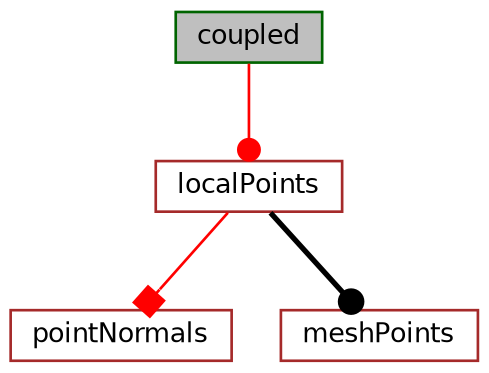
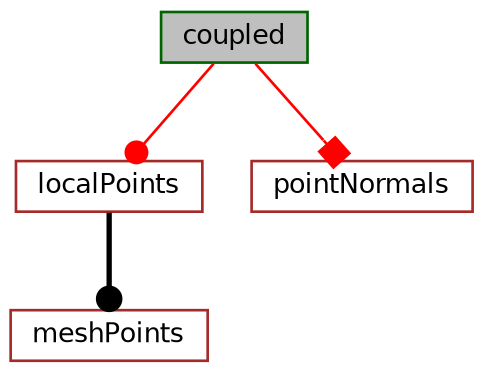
  digraph {
    rankdir=TB
    node [color=brown fontname=Helvetica fontsize=10 shape=record]
    edge [arrowhead=dot color=red fontname=Helvetica fontsize=10 labelfontname=Helvetica labelfontsize=10 style=solid]
    n1 [color=darkgreen fillcolor=grey75 fontcolor=black height=0.2 label=coupled style=filled width=0.4]
    n2 [height=0.2 label=localPoints width=0.4]
    n3 [height=0.2 label=pointNormals width=0.4]
    n4 [height=0.2 label=meshPoints width=0.4]
    n1 -> n2
-   n2 -> n3 [arrowhead=box]
+   n1 -> n3 [arrowhead=box]
    n2 -> n4 [color=black style=bold]
  }
